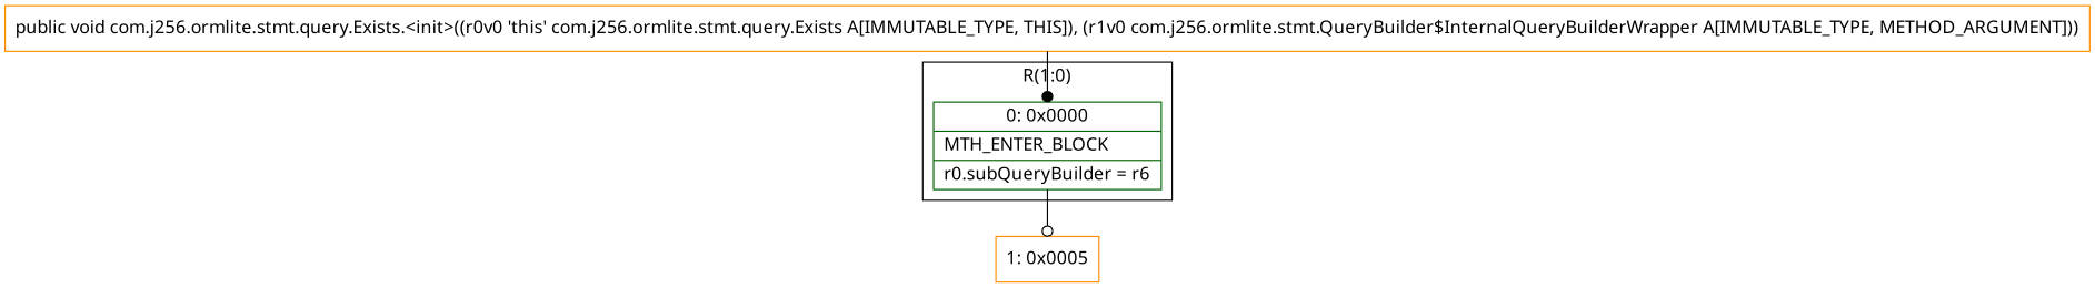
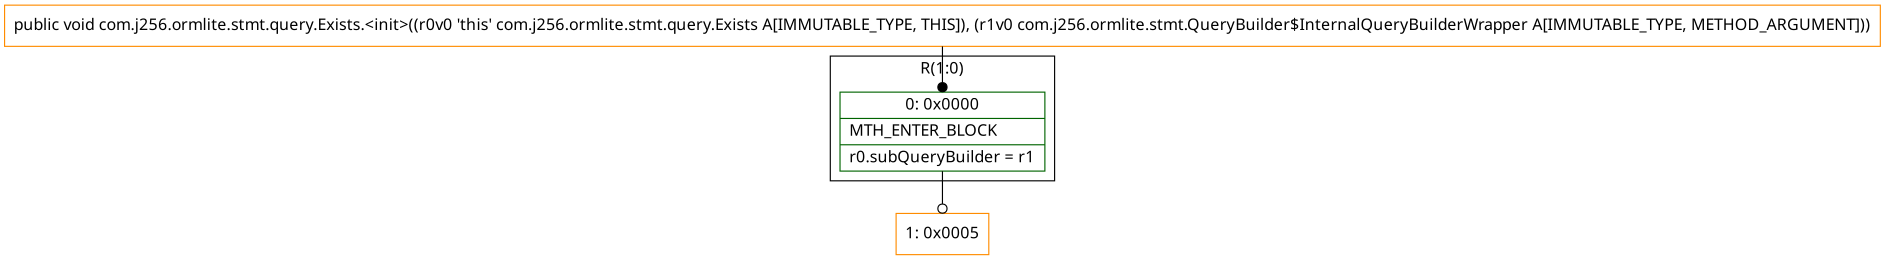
  digraph {
    fontname="Noto Sans"
    node [color=darkorange shape=record fontname="Noto Sans"]
    edge [fontname="Noto Sans"]
-   n1 [color=darkgreen label="{0\:\ 0x0000|MTH_ENTER_BLOCK\l|r0.subQueryBuilder = r6\l}"]
+   n1 [color=darkgreen label="{0\:\ 0x0000|MTH_ENTER_BLOCK\l|r0.subQueryBuilder = r1\l}"]
    n2 [label="{1\:\ 0x0005}"]
    n3 [label="{public void com.j256.ormlite.stmt.query.Exists.\<init\>((r0v0 'this' com.j256.ormlite.stmt.query.Exists A[IMMUTABLE_TYPE, THIS]), (r1v0 com.j256.ormlite.stmt.QueryBuilder$InternalQueryBuilderWrapper A[IMMUTABLE_TYPE, METHOD_ARGUMENT])) }"]
    subgraph cluster_1 {
      label="R(1:0)"
      n1
    }
    n1 -> n2 [arrowhead=odot]
    n3 -> n1 [arrowhead=dot]
  }
